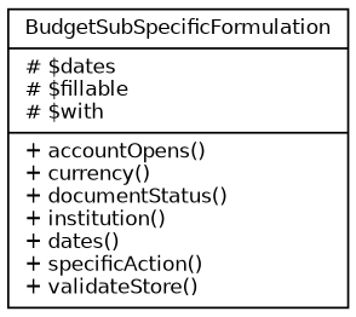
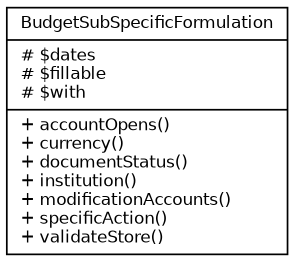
  digraph {
-   n1 [color=black fillcolor=white fontcolor=black fontname=Helvetica fontsize=10 height=0.2 label="{BudgetSubSpecificFormulation\n|# $dates\l# $fillable\l# $with\l|+ accountOpens()\l+ currency()\l+ documentStatus()\l+ institution()\l+ dates()\l+ specificAction()\l+ validateStore()\l}" shape=record style=filled width=0.4]
+   n1 [color=black fillcolor=white fontcolor=black fontname=Helvetica fontsize=10 height=0.2 label="{BudgetSubSpecificFormulation\n|# $dates\l# $fillable\l# $with\l|+ accountOpens()\l+ currency()\l+ documentStatus()\l+ institution()\l+ modificationAccounts()\l+ specificAction()\l+ validateStore()\l}" shape=record style=filled width=0.4]
  }
